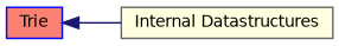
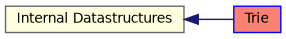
  digraph {
    rankdir=LR
    node [fontname=Helvetica fontsize=10 shape=record style=filled]
    n1 [color=gray40 fillcolor=lightyellow height=0.2 label="Internal Datastructures" width=0.4]
    n2 [color=blue fillcolor=salmon fontcolor=black height=0.2 label=Trie width=0.4]
-   n2 -> n1 [color=midnightblue dir=back fontname=Helvetica fontsize=10 labelfontname=Helvetica labelfontsize=10 shape=plaintext style=solid]
+   n1 -> n2 [color=midnightblue dir=back fontname=Helvetica fontsize=10 labelfontname=Helvetica labelfontsize=10 shape=plaintext style=solid]
  }
